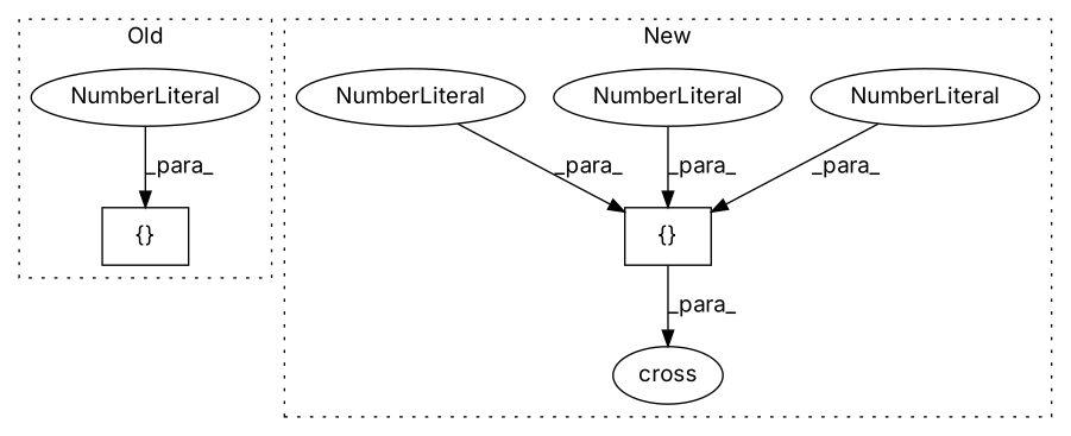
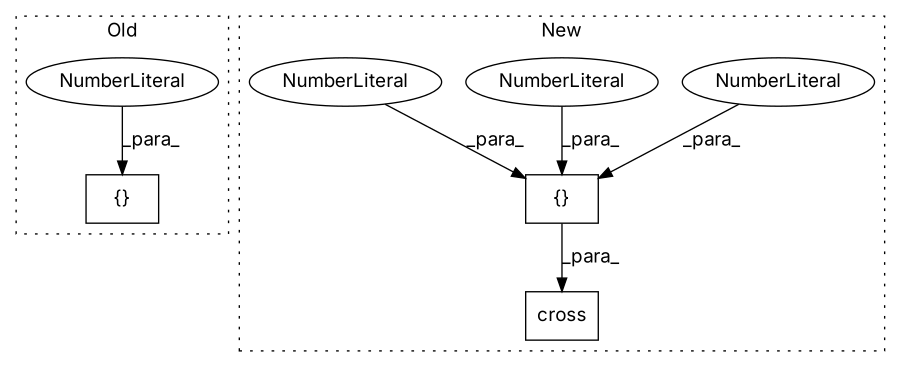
  digraph {
    fontname=Inter
    node [a=34 l=1 shape=ellipse fontname=Inter]
    edge [fontname=Inter]
    n1 [a=4 l="1,1" label="{}" s="5433,5451" shape=box]
    n2 [l=7 label=NumberLiteral s=5434]
-   n3 [a=32 l="6,1" label=cross s="4854,4885"]
+   n3 [a=32 l="6,1" label=cross s="4854,4885" shape=box]
    n4 [a=4 l="1,1" label="{}" s="4878,4884" shape=box]
    n5 [label=NumberLiteral s=4881]
    n6 [label=NumberLiteral s=4883]
    n7 [label=NumberLiteral s=4879]
    subgraph cluster_1 {
      label=Old
      style=dotted
      n1
      n2
    }
    subgraph cluster_2 {
      label=New
      style=dotted
      n3
      n4
      n5
      n6
      n7
    }
    n2 -> n1 [label=_para_]
    n4 -> n3 [label=_para_]
    n5 -> n4 [label=_para_]
    n6 -> n4 [label=_para_]
    n7 -> n4 [label=_para_]
  }
